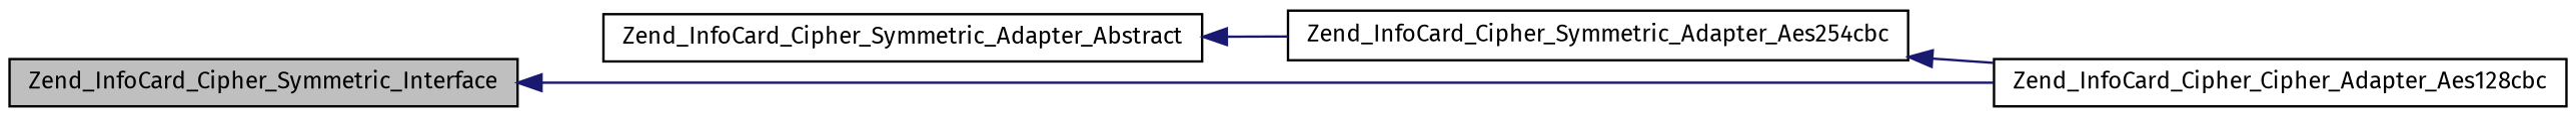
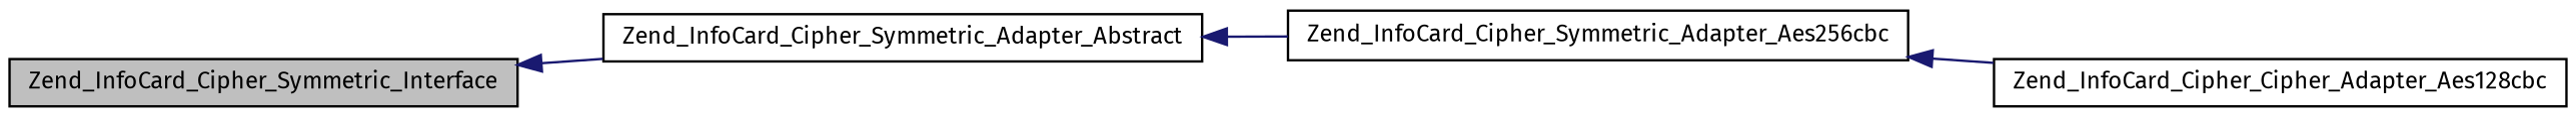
  digraph {
    fontname="Fira Sans"
    rankdir=LR
    node [color=black fillcolor=white fontname="Fira Sans" fontsize=10 shape=record style=filled]
    edge [color=midnightblue dir=back fontname="Fira Sans" fontsize=10 labelfontname=Helvetica labelfontsize=10 style=solid]
    n1 [fillcolor=grey75 fontcolor=black height=0.2 label=Zend_InfoCard_Cipher_Symmetric_Interface width=0.4]
    n2 [height=0.2 label=Zend_InfoCard_Cipher_Symmetric_Adapter_Abstract width=0.4]
-   n3 [height=0.2 label=Zend_InfoCard_Cipher_Symmetric_Adapter_Aes254cbc width=0.4]
+   n3 [height=0.2 label=Zend_InfoCard_Cipher_Symmetric_Adapter_Aes256cbc width=0.4]
    n4 [height=0.2 label=Zend_InfoCard_Cipher_Cipher_Adapter_Aes128cbc width=0.4]
-   n1 -> n4
+   n1 -> n2
    n2 -> n3
    n3 -> n4
  }
